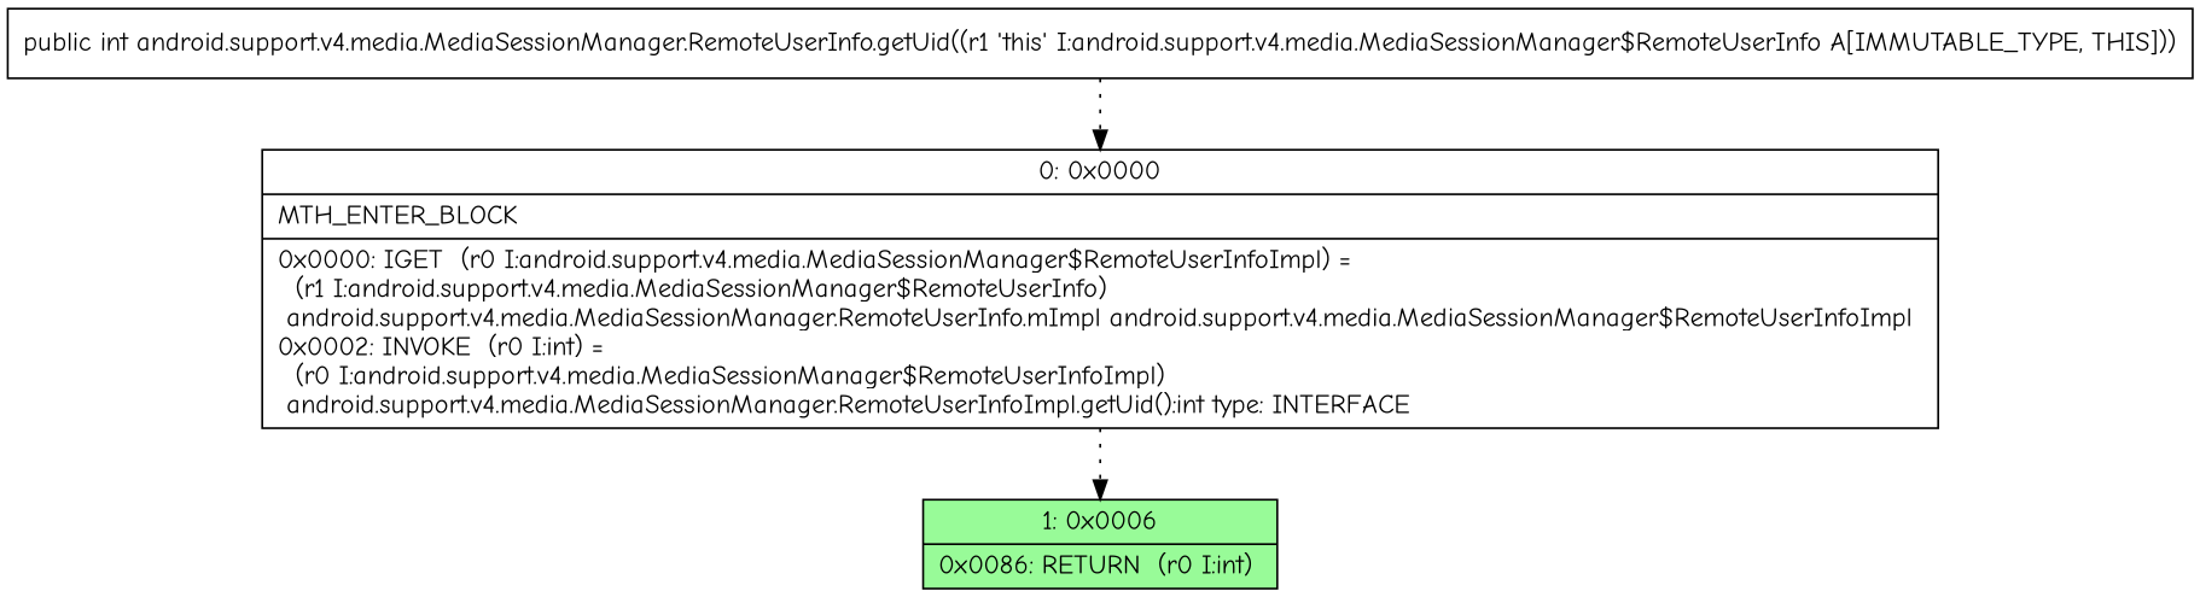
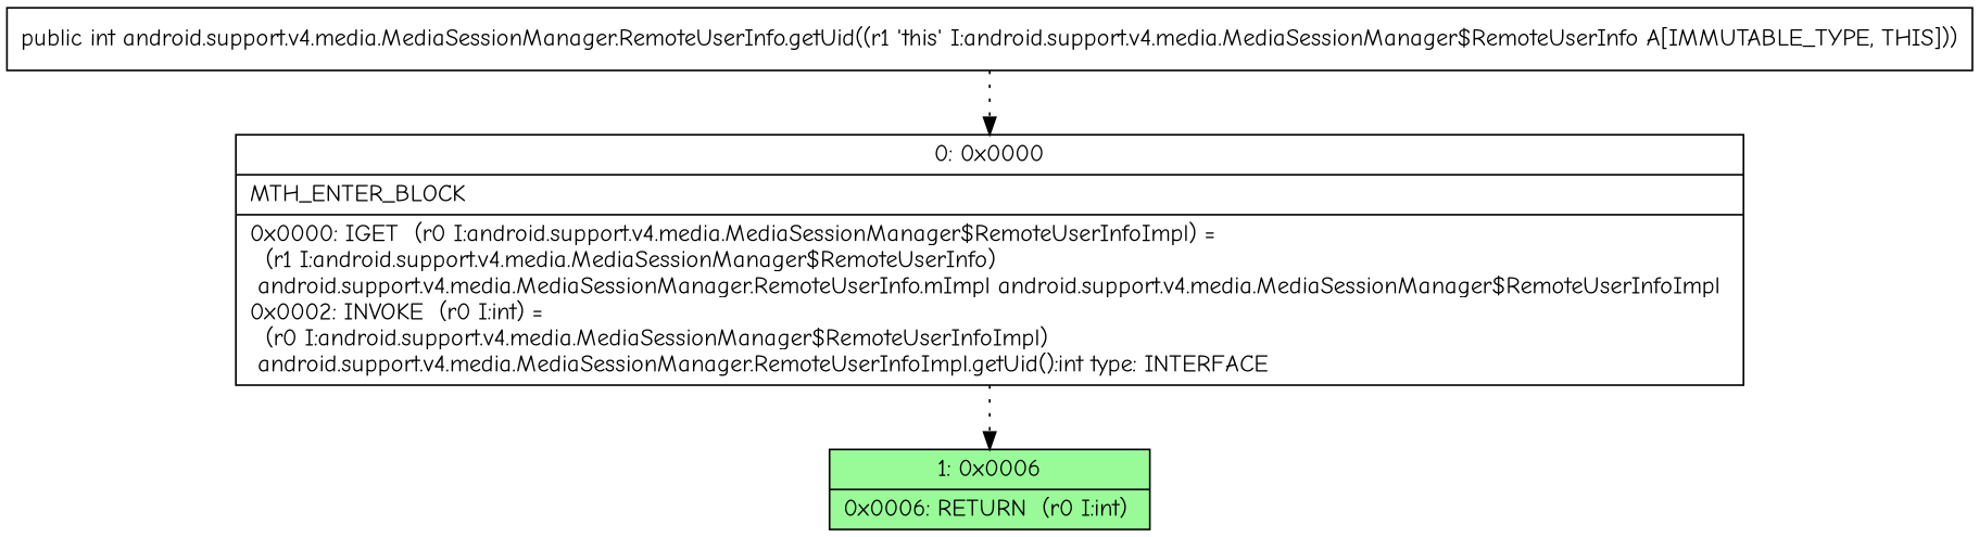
  digraph {
    fontname="Comic Neue"
    node [shape=record style=filled fillcolor=white fontname="Comic Neue"]
    edge [style=dotted fontname="Comic Neue"]
    n1 [label="{0\:\ 0x0000|MTH_ENTER_BLOCK\l|0x0000: IGET  (r0 I:android.support.v4.media.MediaSessionManager$RemoteUserInfoImpl) = \l  (r1 I:android.support.v4.media.MediaSessionManager$RemoteUserInfo)\l android.support.v4.media.MediaSessionManager.RemoteUserInfo.mImpl android.support.v4.media.MediaSessionManager$RemoteUserInfoImpl \l0x0002: INVOKE  (r0 I:int) = \l  (r0 I:android.support.v4.media.MediaSessionManager$RemoteUserInfoImpl)\l android.support.v4.media.MediaSessionManager.RemoteUserInfoImpl.getUid():int type: INTERFACE \l}"]
-   n2 [label="{1\:\ 0x0006|0x0086: RETURN  (r0 I:int) \l}" fillcolor=palegreen]
+   n2 [label="{1\:\ 0x0006|0x0006: RETURN  (r0 I:int) \l}" fillcolor=palegreen]
    n3 [label="{public int android.support.v4.media.MediaSessionManager.RemoteUserInfo.getUid((r1 'this' I:android.support.v4.media.MediaSessionManager$RemoteUserInfo A[IMMUTABLE_TYPE, THIS])) }"]
    n1 -> n2
    n3 -> n1
  }
